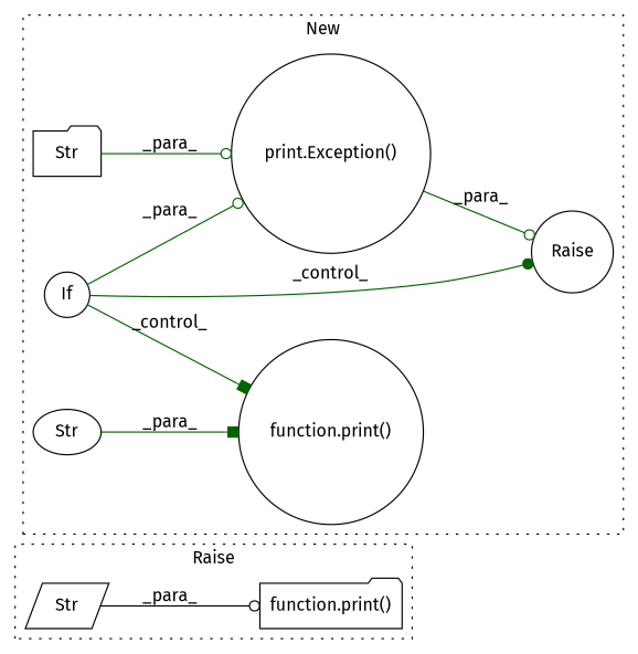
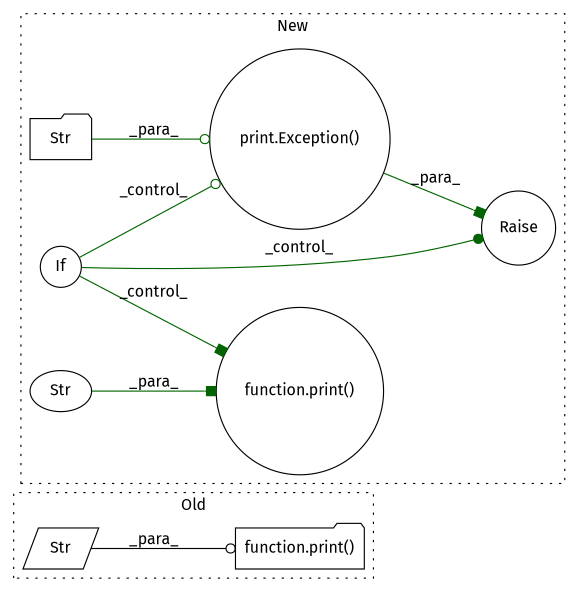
  digraph {
    fontname="Fira Sans"
    rankdir=LR
    node [a=75 fontname="Fira Sans" l="6,1" shape=circle]
    edge [arrowhead=odot color=darkgreen fontname="Fira Sans"]
    n1 [label="function.print()" s="2056,2079" shape=folder]
    n2 [a=66 l=17 label=Str s=2062 shape=parallelogram]
    n3 [l="10,1" label="print.Exception()" s="2616,2652"]
    n4 [a=91 l=6 label=Raise s=2610]
    n5 [a=66 l=26 label=Str s=2626 shape=folder]
    n6 [a=96 l=3 label=If s=2586]
    n7 [label="function.print()" s="2777,3026"]
    n8 [a=66 l=243 label=Str s=2783 shape=ellipse]
    subgraph cluster_1 {
-     label=Raise
+     label=Old
      style=dotted
      n1
      n2
    }
    subgraph cluster_2 {
      label=New
      style=dotted
      n3
      n4
      n5
      n6
      n7
      n8
    }
    n2 -> n1 [color=black label=_para_]
-   n3 -> n4 [label=_para_]
+   n3 -> n4 [arrowhead=box label=_para_]
    n5 -> n3 [label=_para_]
-   n6 -> n3 [label=_para_]
+   n6 -> n3 [label=_control_]
    n6 -> n4 [arrowhead=dot label=_control_]
    n6 -> n7 [arrowhead=box label=_control_]
    n8 -> n7 [arrowhead=box label=_para_]
  }
